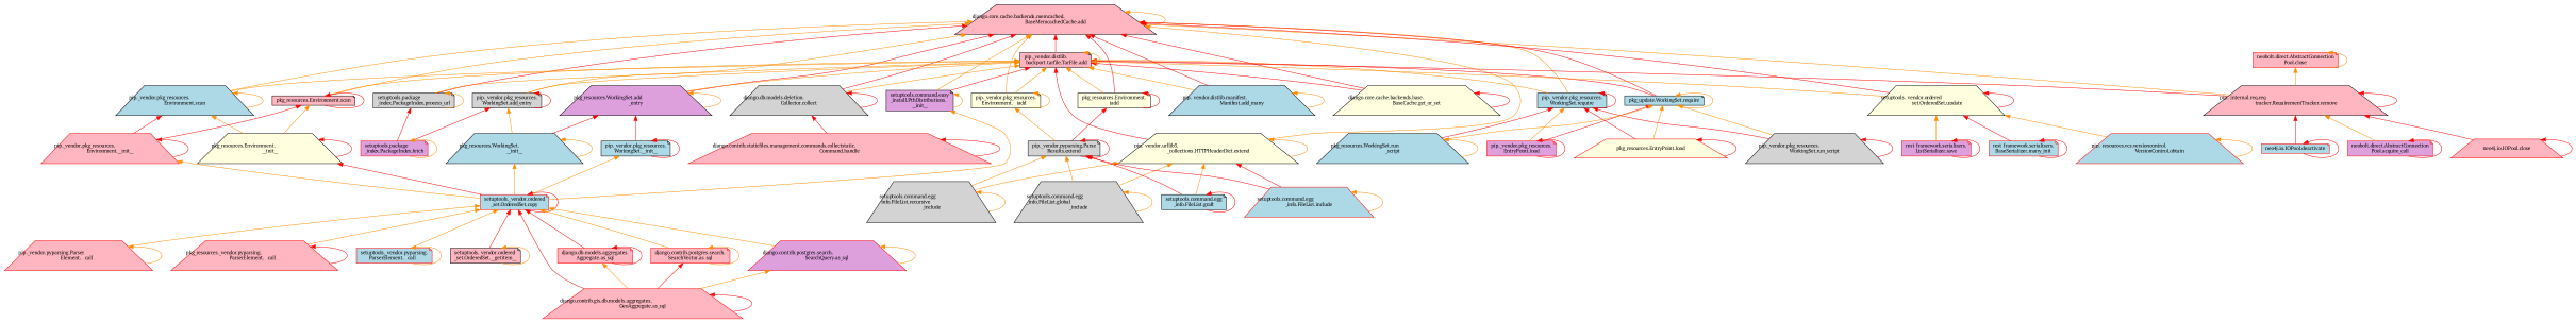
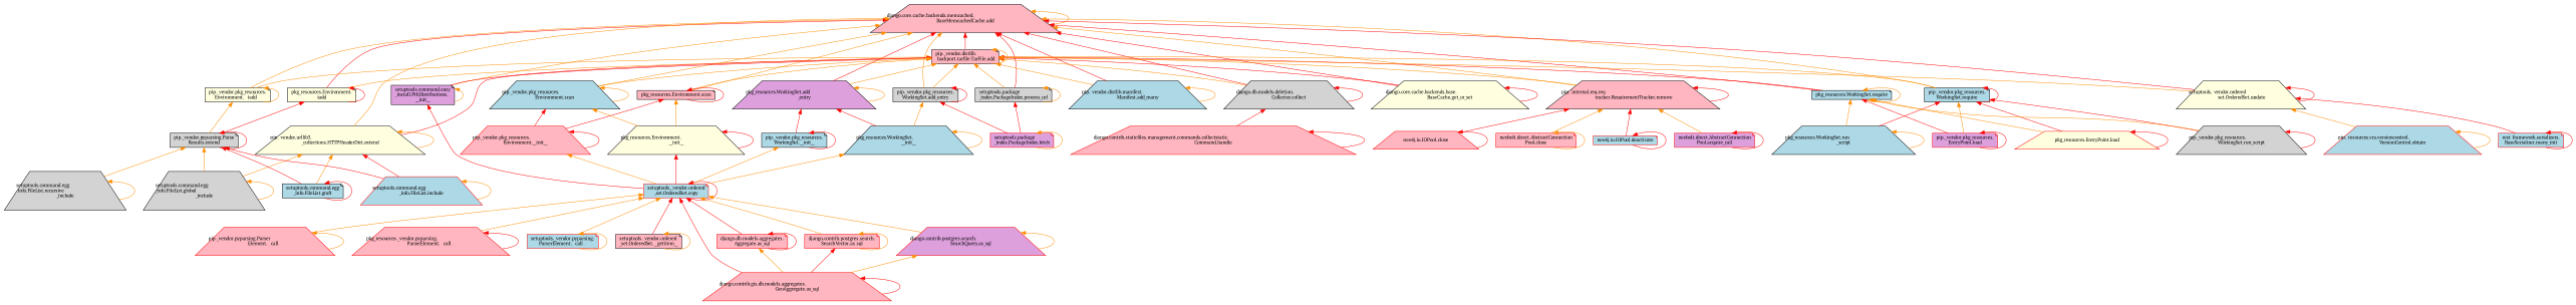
  digraph {
    fontname="PT Serif"
    rankdir=TB
    node [color=black fillcolor=lightpink fontname="PT Serif" fontsize=10 shape=trapezium style=filled]
    edge [color=darkorange dir=back fontname="PT Serif" fontsize=10 labelfontname=Helvetica labelfontsize=10 style=solid]
    n1 [fontcolor=black height=0.2 label="django.core.cache.backends.memcached.\lBaseMemcachedCache.add" width=0.4]
    n2 [fillcolor=lightyellow height=0.2 label="pip._vendor.pkg_resources.\lEnvironment.__iadd__" shape=note width=0.4]
    n3 [fillcolor=lightyellow height=0.2 label="pkg_resources.Environment.\l__iadd__" shape=note width=0.4]
    n4 [fillcolor=plum height=0.2 label="setuptools.command.easy\l_install.PthDistributions.\l__init__" shape=note width=0.4]
    n5 [height=0.2 label="pip._vendor.distlib.\l_backport.tarfile.TarFile.add" shape=note width=0.4]
    n6 [fillcolor=lightgrey height=0.2 label="pip._vendor.pkg_resources.\lWorkingSet.add_entry" shape=note width=0.4]
    n7 [fillcolor=plum height=0.2 label="pkg_resources.WorkingSet.add\l_entry" width=0.4]
    n8 [fillcolor=lightblue height=0.2 label="pip._vendor.distlib.manifest.\lManifest.add_many" width=0.4]
    n9 [fillcolor=lightgrey height=0.2 label="django.db.models.deletion.\lCollector.collect" width=0.4]
    n10 [fillcolor=lightyellow height=0.2 label="pip._vendor.urllib3.\l_collections.HTTPHeaderDict.extend" width=0.4]
    n11 [fillcolor=lightyellow height=0.2 label="django.core.cache.backends.base.\lBaseCache.get_or_set" width=0.4]
    n12 [fillcolor=lightgrey height=0.2 label="setuptools.package\l_index.PackageIndex.process_url" shape=note width=0.4]
    n13 [height=0.2 label="pip._internal.req.req\l_tracker.RequirementTracker.remove" width=0.4]
    n14 [fillcolor=lightblue height=0.2 label="pip._vendor.pkg_resources.\lWorkingSet.require" shape=note width=0.4]
-   n15 [fillcolor=lightblue height=0.2 label="pkg_update.WorkingSet.require" shape=note width=0.4]
+   n15 [fillcolor=lightblue height=0.2 label="pkg_resources.WorkingSet.require" shape=note width=0.4]
    n16 [fillcolor=lightblue height=0.2 label="pip._vendor.pkg_resources.\lEnvironment.scan" width=0.4]
    n17 [height=0.2 label="pkg_resources.Environment.scan" shape=note width=0.4]
    n18 [fillcolor=lightyellow height=0.2 label="setuptools._vendor.ordered\l_set.OrderedSet.update" width=0.4]
    n19 [fillcolor=lightgrey height=0.2 label="pip._vendor.pyparsing.Parse\lResults.extend" shape=note width=0.4]
    n20 [color=red fillcolor=lightblue height=0.2 label="setuptools._vendor.ordered\l_set.OrderedSet.copy" shape=note width=0.4]
    n21 [fillcolor=lightblue height=0.2 label="pkg_resources.WorkingSet.\l__init__" width=0.4]
    n22 [color=red fillcolor=plum height=0.2 label="setuptools.package\l_index.PackageIndex.fetch" shape=note width=0.4]
    n23 [fillcolor=lightblue height=0.2 label="pip._vendor.pkg_resources.\lWorkingSet.__init__" shape=note width=0.4]
    n24 [color=red height=0.2 label="django.contrib.staticfiles.management.commands.collectstatic.\lCommand.handle" width=0.4]
    n25 [fillcolor=lightgrey height=0.2 label="setuptools.command.egg\l_info.FileList.global\l_include" width=0.4]
    n26 [fillcolor=lightblue height=0.2 label="setuptools.command.egg\l_info.FileList.graft" shape=note width=0.4]
    n27 [color=red fillcolor=lightblue height=0.2 label="setuptools.command.egg\l_info.FileList.include" width=0.4]
    n28 [fillcolor=lightgrey height=0.2 label="setuptools.command.egg\l_info.FileList.recursive\l_include" width=0.4]
    n29 [color=red fillcolor=plum height=0.2 label="neobolt.direct.AbstractConnection\lPool.acquire_call" shape=note width=0.4]
    n30 [color=red height=0.2 label="neo4j.io.IOPool.close" width=0.4]
    n31 [color=red height=0.2 label="neobolt.direct.AbstractConnection\lPool.close" shape=note width=0.4]
    n32 [color=red fillcolor=lightblue height=0.2 label="neo4j.io.IOPool.deactivate" shape=note width=0.4]
    n33 [color=red fillcolor=plum height=0.2 label="pip._vendor.pkg_resources.\lEntryPoint.load" shape=note width=0.4]
    n34 [color=red fillcolor=lightyellow height=0.2 label="pkg_resources.EntryPoint.load" width=0.4]
    n35 [fillcolor=lightgrey height=0.2 label="pip._vendor.pkg_resources.\lWorkingSet.run_script" width=0.4]
    n36 [fillcolor=lightblue height=0.2 label="pkg_resources.WorkingSet.run\l_script" width=0.4]
    n37 [color=red height=0.2 label="pip._vendor.pkg_resources.\lEnvironment.__init__" width=0.4]
    n38 [fillcolor=lightyellow height=0.2 label="pkg_resources.Environment.\l__init__" width=0.4]
    n39 [color=red fillcolor=lightblue height=0.2 label="rest_framework.serializers.\lBaseSerializer.many_init" shape=note width=0.4]
    n40 [color=red fillcolor=lightblue height=0.2 label="pip._resources.vcs.versioncontrol.\lVersionControl.obtain" width=0.4]
-   n41 [color=red fillcolor=plum height=0.2 label="rest_framework.serializers.\lListSerializer.save" shape=note width=0.4]
    n42 [color=red height=0.2 label="pip._vendor.pyparsing.Parser\lElement.__call__" width=0.4]
    n43 [color=red height=0.2 label="pkg_resources._vendor.pyparsing.\lParserElement.__call__" width=0.4]
    n44 [color=red fillcolor=lightblue height=0.2 label="setuptools._vendor.pyparsing.\lParserElement.__call__" shape=note width=0.4]
    n45 [height=0.2 label="setuptools._vendor.ordered\l_set.OrderedSet.__getitem__" shape=note width=0.4]
    n46 [color=red height=0.2 label="django.db.models.aggregates.\lAggregate.as_sql" shape=note width=0.4]
    n47 [color=red height=0.2 label="django.contrib.gis.db.models.aggregates.\lGeoAggregate.as_sql" width=0.4]
    n48 [color=red height=0.2 label="django.contrib.postgres.search.\lSearchVector.as_sql" shape=note width=0.4]
    n49 [color=red fillcolor=plum height=0.2 label="django.contrib.postgres.search.\lSearchQuery.as_sql" width=0.4]
    n1 -> n1
    n1 -> n2
    n1 -> n3 [color=red]
    n1 -> n4
    n1 -> n5 [color=red]
    n1 -> n6
    n1 -> n7 [color=red]
    n1 -> n8 [color=red]
    n1 -> n9 [color=red]
    n1 -> n10
    n1 -> n11 [color=red]
    n1 -> n12 [color=red]
    n1 -> n13
    n1 -> n14
    n1 -> n15 [color=red]
    n1 -> n16
    n1 -> n17
    n1 -> n18 [color=red]
    n2 -> n2
    n2 -> n19
    n3 -> n3 [color=red]
    n3 -> n19 [color=red]
    n4 -> n4
-   n4 -> n20
+   n4 -> n20 [color=red]
    n5 -> n2
    n5 -> n3
    n5 -> n4 [color=red]
    n5 -> n5
    n5 -> n6
    n5 -> n7
    n5 -> n8
    n5 -> n9
    n5 -> n10 [color=red]
    n5 -> n11 [color=red]
    n5 -> n12
-   n5 -> n13 [color=red]
+   n5 -> n13
    n5 -> n14
    n5 -> n15 [color=red]
    n5 -> n16
    n5 -> n17
    n5 -> n18
    n6 -> n6 [color=red]
    n6 -> n21
    n6 -> n22 [color=red]
    n7 -> n7
    n7 -> n21 [color=red]
    n7 -> n23 [color=red]
    n8 -> n8
    n9 -> n9 [color=red]
    n9 -> n24 [color=red]
    n10 -> n10
    n10 -> n25
    n10 -> n26
    n10 -> n27 [color=red]
-   n10 -> n28
    n11 -> n11 [color=red]
    n12 -> n12
    n12 -> n22 [color=red]
    n13 -> n13 [color=red]
    n13 -> n29
    n13 -> n30 [color=red]
-   n31 -> n13
+   n13 -> n31
    n13 -> n32 [color=red]
    n14 -> n14 [color=red]
    n14 -> n33
    n14 -> n34 [color=red]
    n14 -> n35 [color=red]
    n14 -> n36 [color=red]
    n15 -> n15
    n15 -> n33 [color=red]
    n15 -> n34
    n15 -> n35
    n15 -> n36
    n16 -> n16
    n16 -> n37 [color=red]
    n16 -> n38
    n17 -> n17 [color=red]
    n17 -> n37 [color=red]
    n17 -> n38
    n18 -> n18 [color=red]
    n18 -> n39 [color=red]
    n18 -> n40
-   n18 -> n41
    n19 -> n19 [color=red]
    n19 -> n25
    n19 -> n26 [color=red]
    n19 -> n27 [color=red]
    n19 -> n28
    n20 -> n20 [color=red]
    n20 -> n42
    n20 -> n43
    n20 -> n44
    n20 -> n45 [color=red]
    n20 -> n46 [color=red]
    n20 -> n47 [color=red]
    n20 -> n48
    n20 -> n49
    n21 -> n20
    n21 -> n21
    n22 -> n22
    n23 -> n20
    n23 -> n23 [color=red]
    n24 -> n24 [color=red]
    n25 -> n25
    n26 -> n26 [color=red]
    n27 -> n27
    n28 -> n28
    n29 -> n29 [color=red]
    n30 -> n30 [color=red]
    n31 -> n31
    n32 -> n32 [color=red]
    n33 -> n33 [color=red]
    n34 -> n34 [color=red]
    n35 -> n35 [color=red]
    n36 -> n36
    n37 -> n20
    n37 -> n37 [color=red]
    n38 -> n20 [color=red]
    n38 -> n38 [color=red]
    n39 -> n39 [color=red]
    n40 -> n40
-   n41 -> n41 [color=red]
    n42 -> n42
    n43 -> n43 [color=red]
    n44 -> n44
    n45 -> n45
    n46 -> n46 [color=red]
    n46 -> n47
    n47 -> n47 [color=red]
    n48 -> n47 [color=red]
    n48 -> n48
    n49 -> n47
    n49 -> n49
  }
